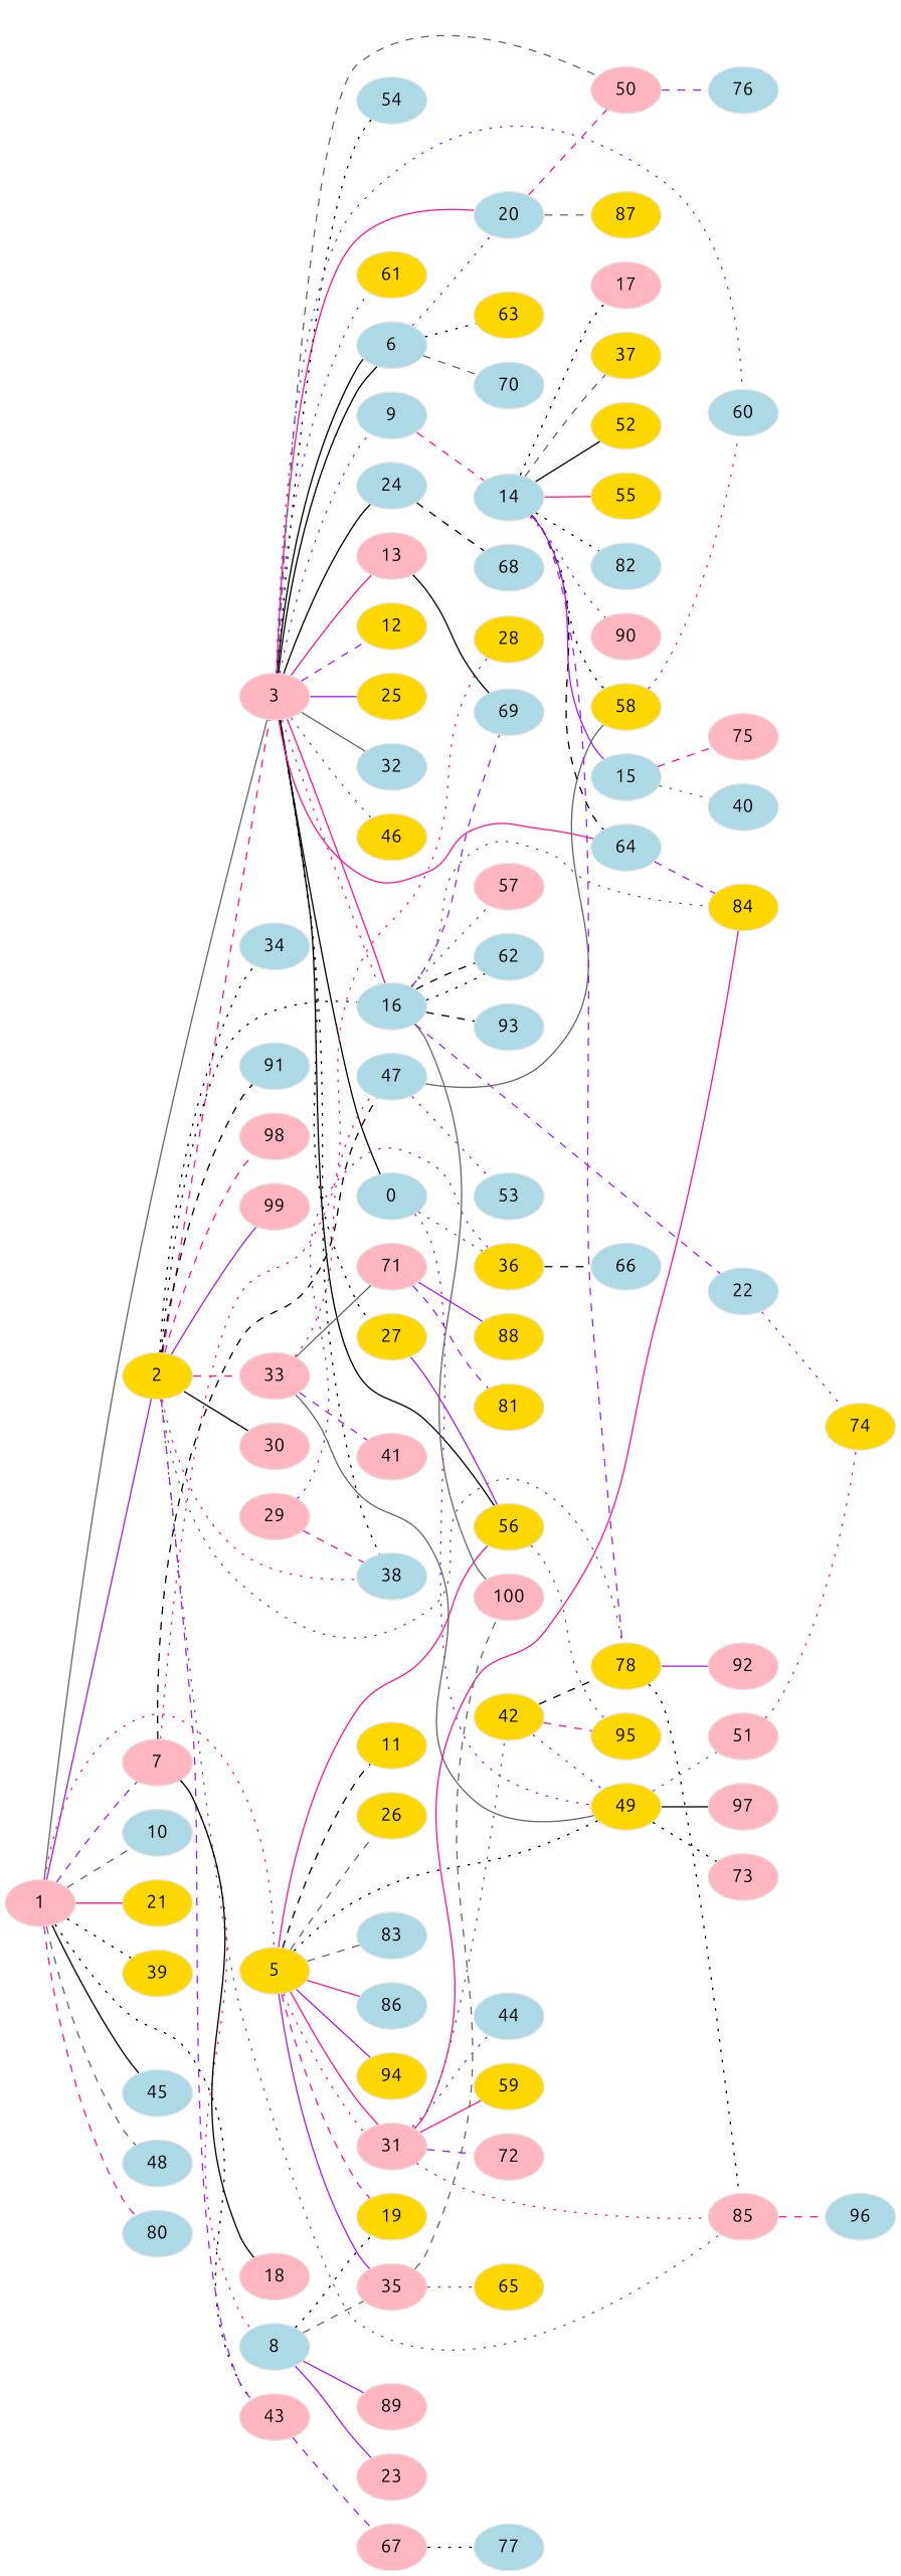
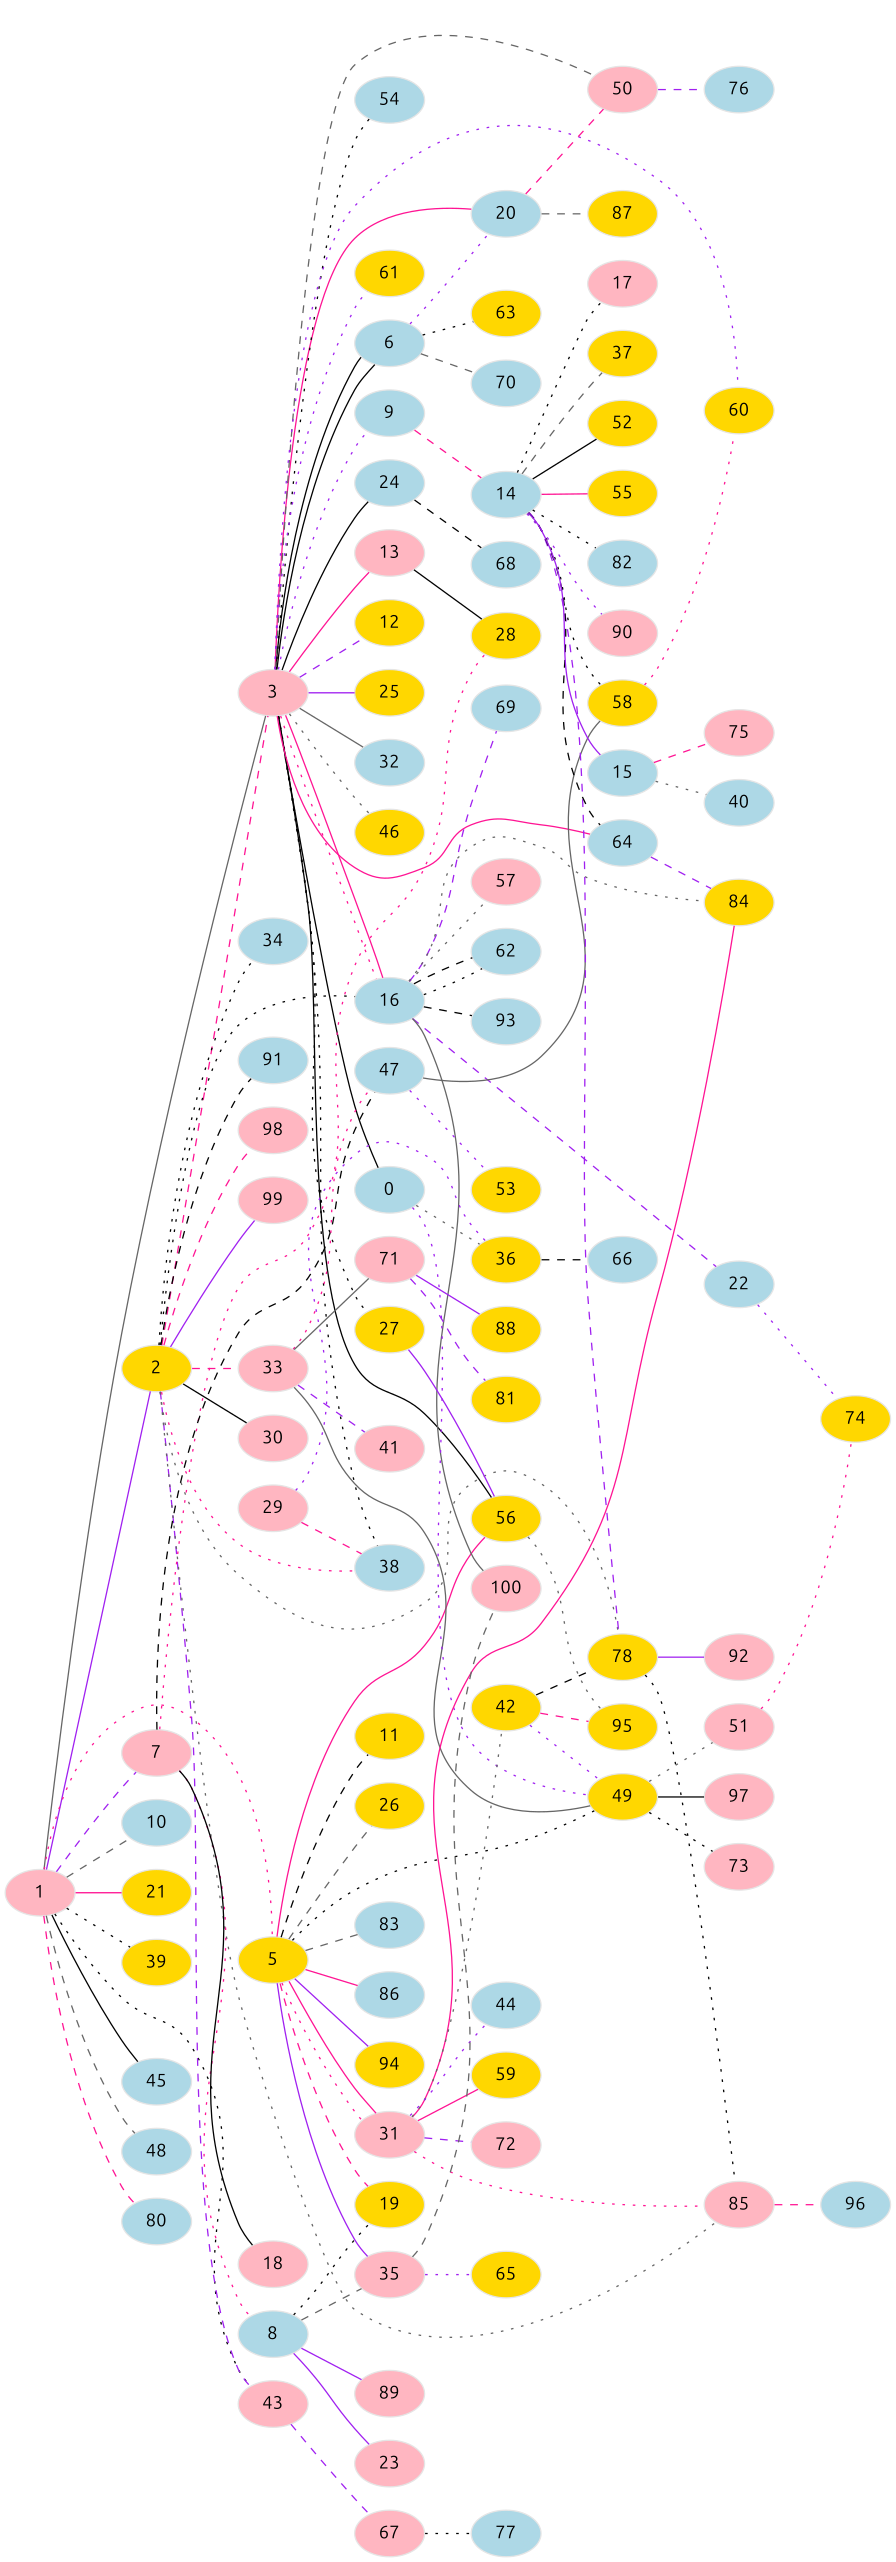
  graph {
    fontname=Ubuntu
    rankdir=LR
    node [color=gray90 fillcolor=lightblue fontname=Ubuntu style=filled]
    edge [color=black fontname=Ubuntu style=dotted]
    1 [fillcolor=lightpink]
    2 [fillcolor=gold]
    3 [fillcolor=lightpink]
    5 [fillcolor=gold]
    7 [fillcolor=lightpink]
    10
    21 [fillcolor=gold]
    39 [fillcolor=gold]
    43 [fillcolor=lightpink]
    45
    48
    80
    16
    30 [fillcolor=lightpink]
    33 [fillcolor=lightpink]
    34
    38
    78 [fillcolor=gold]
    85 [fillcolor=lightpink]
    91
    98 [fillcolor=lightpink]
    99 [fillcolor=lightpink]
    n23 [label=0]
    6
    9
    12 [fillcolor=gold]
    13 [fillcolor=lightpink]
    20
    24
    25 [fillcolor=gold]
    27 [fillcolor=gold]
    32
    46 [fillcolor=gold]
    50 [fillcolor=lightpink]
    54
    56 [fillcolor=gold]
-   60
+   60 [fillcolor=gold]
    61 [fillcolor=gold]
    64
    49 [fillcolor=gold]
    11 [fillcolor=gold]
    19 [fillcolor=gold]
    26 [fillcolor=gold]
    31 [fillcolor=lightpink]
    35 [fillcolor=lightpink]
    83
    86
    94 [fillcolor=gold]
    8
    18 [fillcolor=lightpink]
    28 [fillcolor=gold]
    47
    67 [fillcolor=lightpink]
    22
    57 [fillcolor=lightpink]
    62
    69
    84 [fillcolor=gold]
    93
    100 [fillcolor=lightpink]
    41 [fillcolor=lightpink]
    71 [fillcolor=lightpink]
    92 [fillcolor=lightpink]
    96
    36 [fillcolor=gold]
    63 [fillcolor=gold]
    70
    14
    87 [fillcolor=gold]
    68
    29 [fillcolor=lightpink]
    76
    95 [fillcolor=gold]
    66
    73 [fillcolor=lightpink]
    51 [fillcolor=lightpink]
    97 [fillcolor=lightpink]
    42 [fillcolor=gold]
    44
    59 [fillcolor=gold]
    72 [fillcolor=lightpink]
    65 [fillcolor=gold]
    23 [fillcolor=lightpink]
    89 [fillcolor=lightpink]
    58 [fillcolor=gold]
-   53
+   53 [fillcolor=gold]
    15
    17 [fillcolor=lightpink]
    37 [fillcolor=gold]
    52 [fillcolor=gold]
    55 [fillcolor=gold]
    82
    90 [fillcolor=lightpink]
    40
    75 [fillcolor=lightpink]
    74 [fillcolor=gold]
    81 [fillcolor=gold]
    88 [fillcolor=gold]
    77
    1 -- 2 [color=purple style=solid]
    1 -- 3 [color=gray40 style=solid]
    1 -- 5 [color=deeppink]
    1 -- 7 [color=purple style=dashed]
    1 -- 10 [color=gray40 style=dashed]
    1 -- 21 [color=deeppink style=solid]
    1 -- 39
    1 -- 43
    1 -- 45 [style=solid]
    1 -- 48 [color=gray40 style=dashed]
    1 -- 80 [color=deeppink style=dashed]
    2 -- 3 [color=deeppink style=dashed]
    2 -- 43 [color=purple style=dashed]
    2 -- 16
    2 -- 30 [style=solid]
    2 -- 33 [color=deeppink style=dashed]
    2 -- 34
    2 -- 38 [color=deeppink]
    2 -- 78 [color=gray40]
    2 -- 85 [color=gray40]
    2 -- 91 [style=dashed]
    2 -- 98 [color=deeppink style=dashed]
    2 -- 99 [color=purple style=solid]
    3 -- 16 [color=deeppink]
    3 -- 16 [color=deeppink style=solid]
    3 -- 38
    3 -- n23 [style=solid]
    3 -- 6 [style=solid]
    3 -- 6 [style=solid]
    3 -- 9 [color=purple]
    3 -- 12 [color=purple style=dashed]
    3 -- 13 [color=deeppink style=solid]
    3 -- 20 [color=deeppink style=solid]
    3 -- 24 [style=solid]
    3 -- 25 [color=purple style=solid]
    3 -- 27
    3 -- 32 [color=gray40 style=solid]
    3 -- 46 [color=gray40]
    3 -- 50 [color=gray40 style=dashed]
    3 -- 54
    3 -- 56 [style=solid]
    3 -- 60 [color=purple]
    3 -- 61 [color=purple]
    3 -- 64 [color=deeppink style=solid]
    5 -- 56 [color=deeppink style=solid]
    5 -- 49
    5 -- 11 [style=dashed]
    5 -- 19 [color=deeppink style=dashed]
    5 -- 26 [color=gray40 style=dashed]
    5 -- 31 [color=deeppink]
    5 -- 31 [color=deeppink style=solid]
    5 -- 35 [color=purple style=solid]
    5 -- 83 [color=gray40 style=dashed]
    5 -- 86 [color=deeppink style=solid]
    5 -- 94 [color=purple style=solid]
    7 -- 8 [color=deeppink]
    7 -- 18 [style=solid]
    7 -- 28 [color=deeppink]
    7 -- 47 [style=dashed]
    43 -- 67 [color=purple style=dashed]
    16 -- 22 [color=purple style=dashed]
    16 -- 57 [color=gray40]
    16 -- 62
    16 -- 62 [style=dashed]
    16 -- 69 [color=purple style=dashed]
    16 -- 84 [color=gray40]
    16 -- 93 [style=dashed]
    16 -- 100 [color=gray40 style=solid]
    33 -- 49 [color=gray40 style=solid]
    33 -- 47 [color=deeppink]
    33 -- 41 [color=purple style=dashed]
    33 -- 71 [color=gray40 style=solid]
    78 -- 85
    78 -- 92 [color=purple style=solid]
    85 -- 96 [color=deeppink style=dashed]
    n23 -- 49 [color=purple]
    n23 -- 36 [color=gray40]
    6 -- 20 [color=purple]
    6 -- 63
    6 -- 70 [color=gray40 style=dashed]
    9 -- 14 [color=deeppink style=dashed]
-   13 -- 69 [style=solid]
+   13 -- 28 [style=solid]
    20 -- 50 [color=deeppink style=dashed]
    20 -- 87 [color=gray40 style=dashed]
    24 -- 68 [style=dashed]
    27 -- 56 [color=purple style=solid]
    50 -- 76 [color=purple style=dashed]
    56 -- 95 [color=gray40]
    64 -- 84 [color=purple style=dashed]
    49 -- 73
    49 -- 51 [color=gray40]
    49 -- 97 [style=solid]
    31 -- 85 [color=deeppink]
    31 -- 84 [color=deeppink style=solid]
    31 -- 42 [color=gray40]
    31 -- 44 [color=purple]
    31 -- 59 [color=deeppink style=solid]
    31 -- 72 [color=purple style=dashed]
    35 -- 100 [color=gray40 style=dashed]
    35 -- 65 [color=purple]
    8 -- 19
    8 -- 35 [color=gray40 style=dashed]
    8 -- 23 [color=purple style=solid]
    8 -- 89 [color=purple style=solid]
    47 -- 58 [color=gray40 style=solid]
    47 -- 53 [color=purple]
    67 -- 77
    22 -- 74 [color=purple]
    71 -- 81 [color=purple style=dashed]
    71 -- 88 [color=purple style=solid]
    36 -- 66 [style=dashed]
    14 -- 78 [color=purple style=dashed]
    14 -- 64 [style=dashed]
    14 -- 58
    14 -- 15 [color=purple style=solid]
    14 -- 17
    14 -- 37 [color=gray40 style=dashed]
    14 -- 52 [style=solid]
    14 -- 55 [color=deeppink style=solid]
    14 -- 82
    14 -- 90 [color=purple]
    29 -- 38 [color=deeppink style=dashed]
    29 -- 36 [color=purple]
    51 -- 74 [color=deeppink]
    42 -- 78 [style=dashed]
    42 -- 49 [color=purple]
    42 -- 95 [color=deeppink style=dashed]
    58 -- 60 [color=deeppink]
    15 -- 40 [color=gray40]
    15 -- 75 [color=deeppink style=dashed]
  }
